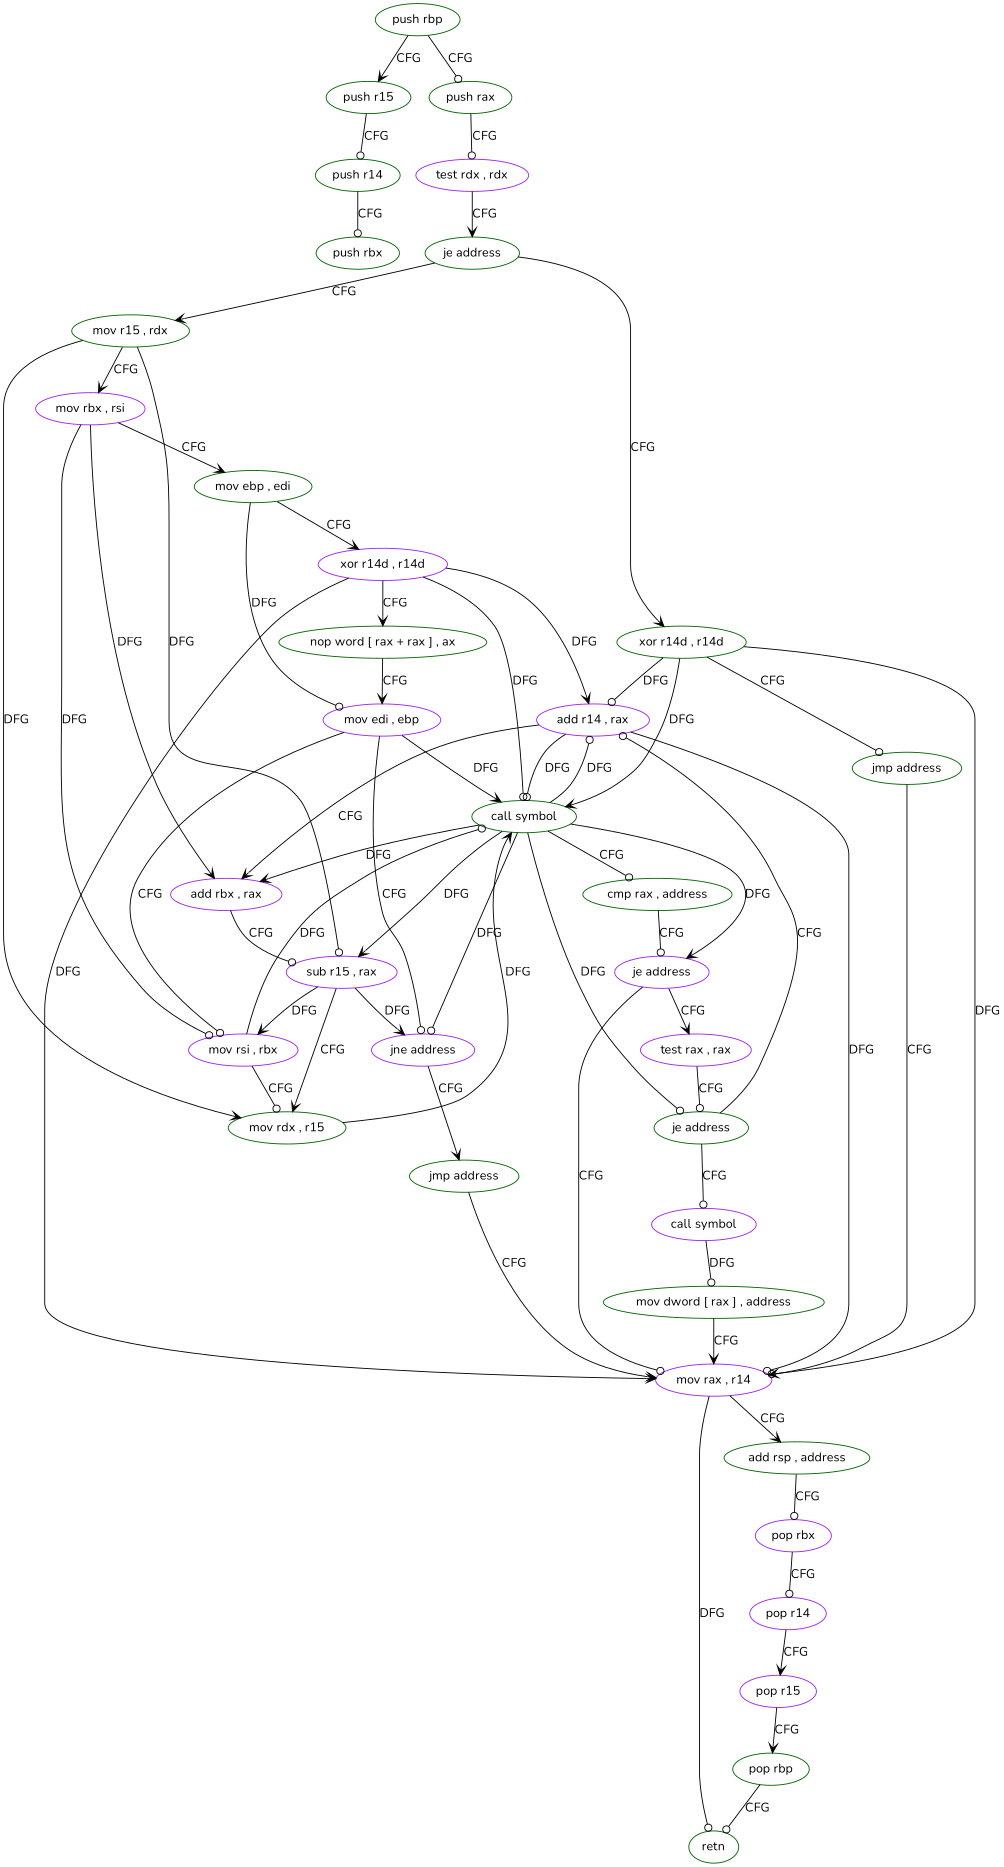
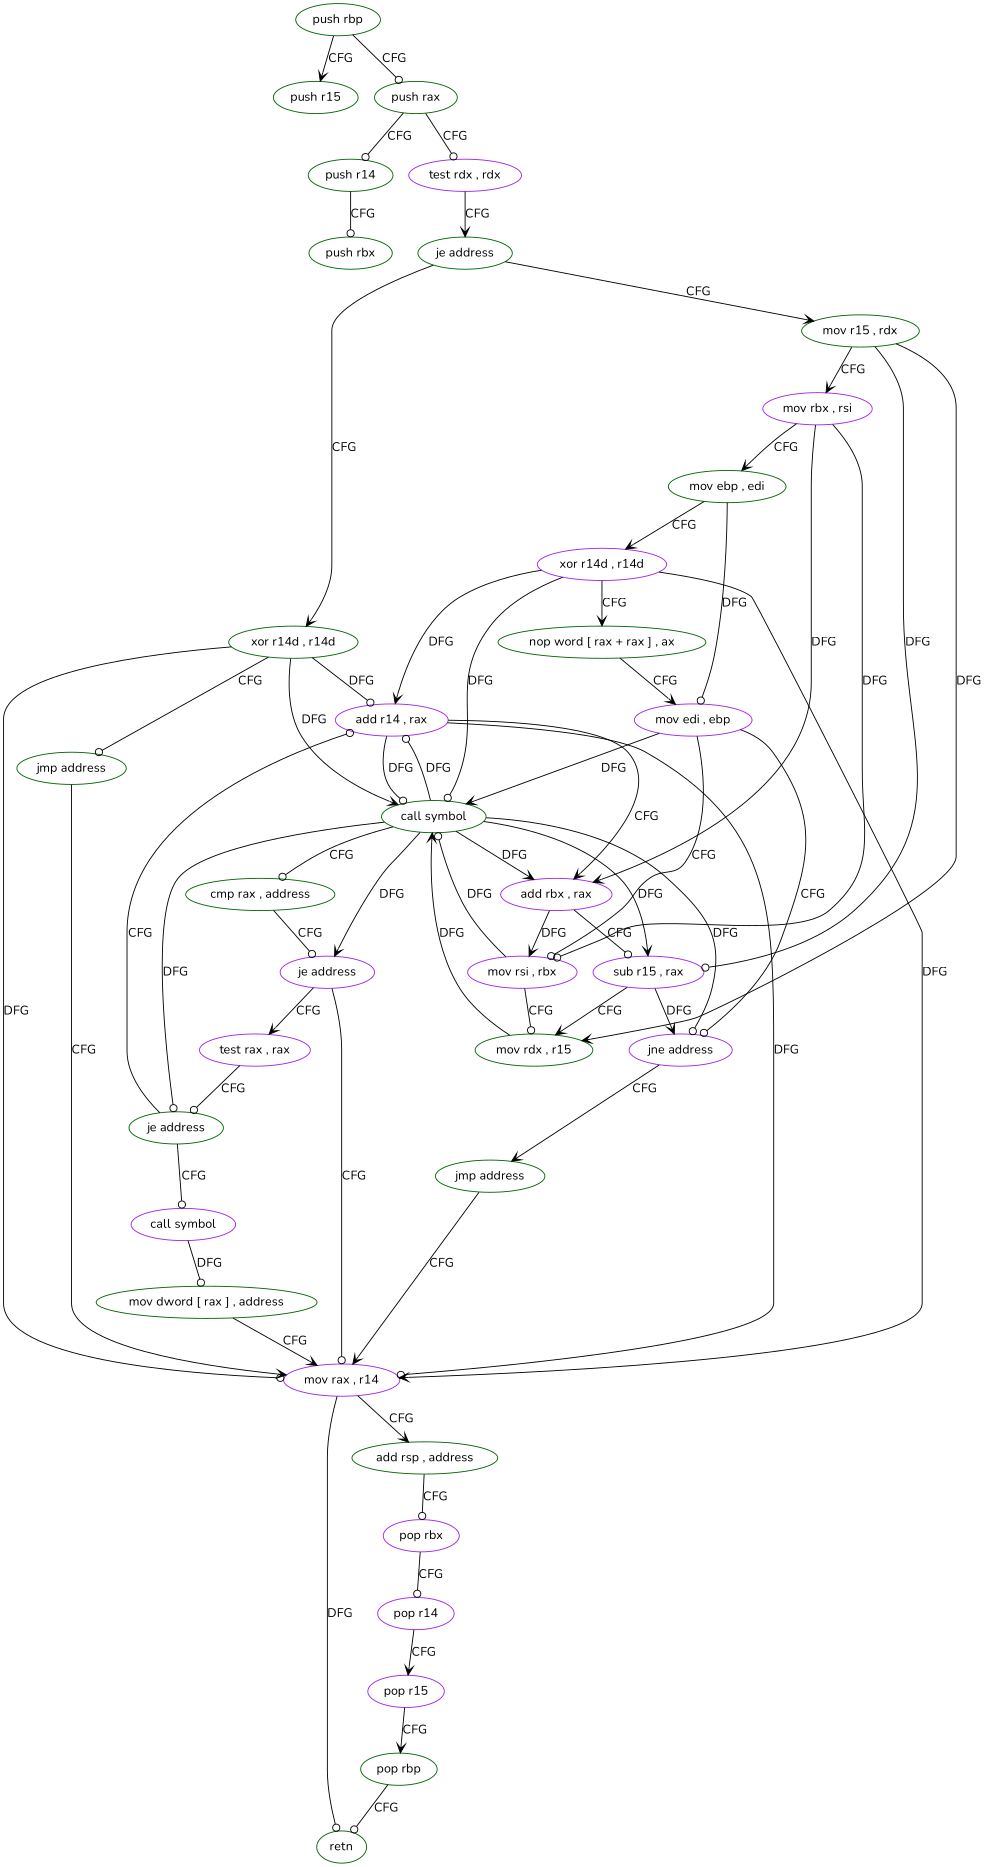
  digraph {
    fontname=Nunito
    node [color=darkgreen fontname=Nunito]
    edge [arrowhead=odot fontname=Nunito]
    n1 [label="push rbp"]
    n2 [label="push r15"]
    n3 [label="push rax"]
    n4 [label="push r14"]
    n5 [label="push rbx"]
    n6 [color=purple label="test rdx , rdx"]
    n7 [label="je address"]
    n8 [label="xor r14d , r14d"]
    n9 [label="mov r15 , rdx"]
    n10 [label="jmp address"]
    n11 [color=purple label="mov rax , r14"]
    n12 [color=purple label="add r14 , rax"]
    n13 [label="call symbol"]
    n14 [color=purple label="mov rbx , rsi"]
    n15 [color=purple label="sub r15 , rax"]
    n16 [label="mov rdx , r15"]
    n17 [label="add rsp , address"]
    n18 [label=retn]
    n19 [color=purple label="add rbx , rax"]
    n20 [label="je address"]
    n21 [color=purple label="jne address"]
    n22 [label="cmp rax , address"]
    n23 [color=purple label="je address"]
    n24 [label="mov ebp , edi"]
    n25 [color=purple label="mov rsi , rbx"]
    n26 [color=purple label="pop rbx"]
    n27 [color=purple label="xor r14d , r14d"]
    n28 [color=purple label="mov edi , ebp"]
    n29 [label="nop word [ rax + rax ] , ax"]
    n30 [color=purple label="pop r14"]
    n31 [color=purple label="pop r15"]
    n32 [label="pop rbp"]
    n33 [color=purple label="test rax , rax"]
    n34 [color=purple label="call symbol"]
    n35 [label="mov dword [ rax ] , address"]
    n36 [label="jmp address"]
    n1 -> n2 [arrowhead=vee label=CFG]
    n1 -> n3 [label=CFG]
-   n2 -> n4 [label=CFG]
+   n3 -> n4 [label=CFG]
    n3 -> n6 [label=CFG]
    n4 -> n5 [label=CFG]
    n6 -> n7 [arrowhead=vee label=CFG]
    n7 -> n8 [arrowhead=vee label=CFG]
    n7 -> n9 [arrowhead=vee label=CFG]
    n8 -> n10 [label=CFG]
    n8 -> n11 [label=DFG]
    n8 -> n12 [label=DFG]
    n8 -> n13 [arrowhead=vee label=DFG]
    n9 -> n14 [arrowhead=vee label=CFG]
    n9 -> n15 [label=DFG]
    n9 -> n16 [arrowhead=vee label=DFG]
    n10 -> n11 [arrowhead=vee label=CFG]
    n11 -> n17 [arrowhead=vee label=CFG]
    n11 -> n18 [label=DFG]
    n12 -> n11 [label=DFG]
    n12 -> n13 [label=DFG]
    n12 -> n19 [arrowhead=vee label=CFG]
    n13 -> n12 [label=DFG]
    n13 -> n15 [arrowhead=vee label=DFG]
    n13 -> n19 [arrowhead=vee label=DFG]
    n13 -> n20 [label=DFG]
    n13 -> n21 [label=DFG]
    n13 -> n22 [label=CFG]
    n13 -> n23 [arrowhead=vee label=DFG]
    n14 -> n19 [arrowhead=vee label=DFG]
    n14 -> n24 [arrowhead=vee label=CFG]
    n14 -> n25 [label=DFG]
    n15 -> n16 [arrowhead=vee label=CFG]
    n15 -> n21 [arrowhead=vee label=DFG]
    n16 -> n13 [arrowhead=vee label=DFG]
    n17 -> n26 [label=CFG]
    n19 -> n15 [label=CFG]
-   n15 -> n25 [arrowhead=vee label=DFG]
+   n19 -> n25 [arrowhead=vee label=DFG]
    n20 -> n12 [label=CFG]
    n20 -> n34 [label=CFG]
    n21 -> n36 [arrowhead=vee label=CFG]
    n22 -> n23 [label=CFG]
    n23 -> n11 [label=CFG]
    n23 -> n33 [arrowhead=vee label=CFG]
    n24 -> n27 [arrowhead=vee label=CFG]
    n24 -> n28 [label=DFG]
    n25 -> n13 [label=DFG]
    n25 -> n16 [label=CFG]
    n26 -> n30 [label=CFG]
    n27 -> n11 [arrowhead=vee label=DFG]
    n27 -> n12 [arrowhead=vee label=DFG]
    n27 -> n13 [label=DFG]
    n27 -> n29 [arrowhead=vee label=CFG]
    n28 -> n13 [arrowhead=vee label=DFG]
    n28 -> n21 [label=CFG]
    n28 -> n25 [label=CFG]
    n29 -> n28 [arrowhead=vee label=CFG]
    n30 -> n31 [arrowhead=vee label=CFG]
    n31 -> n32 [arrowhead=vee label=CFG]
    n32 -> n18 [label=CFG]
    n33 -> n20 [label=CFG]
    n34 -> n35 [label=DFG]
    n35 -> n11 [arrowhead=vee label=CFG]
    n36 -> n11 [arrowhead=vee label=CFG]
  }
